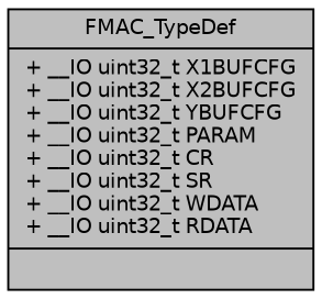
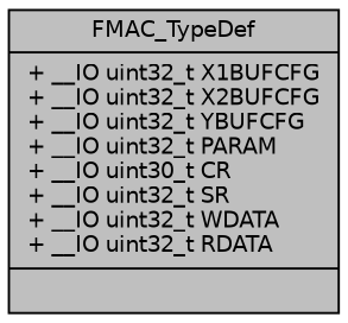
  digraph {
-   n1 [color=black fillcolor=grey75 fontcolor=black fontname=Helvetica fontsize=10 height=0.2 label="{FMAC_TypeDef\n|+ __IO uint32_t X1BUFCFG\l+ __IO uint32_t X2BUFCFG\l+ __IO uint32_t YBUFCFG\l+ __IO uint32_t PARAM\l+ __IO uint32_t CR\l+ __IO uint32_t SR\l+ __IO uint32_t WDATA\l+ __IO uint32_t RDATA\l|}" shape=record style=filled width=0.4]
+   n1 [color=black fillcolor=grey75 fontcolor=black fontname=Helvetica fontsize=10 height=0.2 label="{FMAC_TypeDef\n|+ __IO uint32_t X1BUFCFG\l+ __IO uint32_t X2BUFCFG\l+ __IO uint32_t YBUFCFG\l+ __IO uint32_t PARAM\l+ __IO uint30_t CR\l+ __IO uint32_t SR\l+ __IO uint32_t WDATA\l+ __IO uint32_t RDATA\l|}" shape=record style=filled width=0.4]
  }
